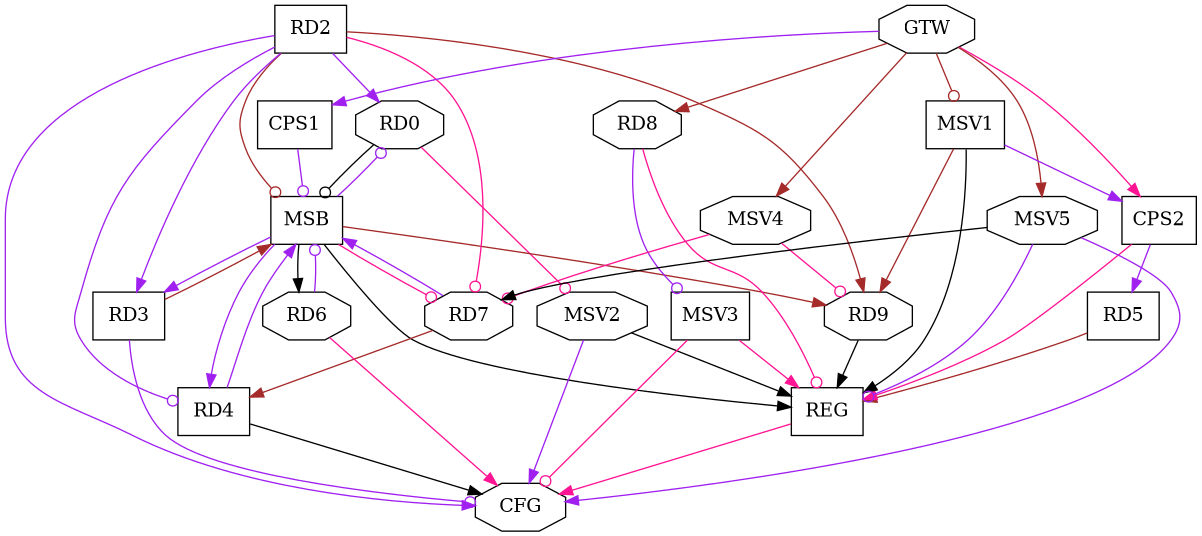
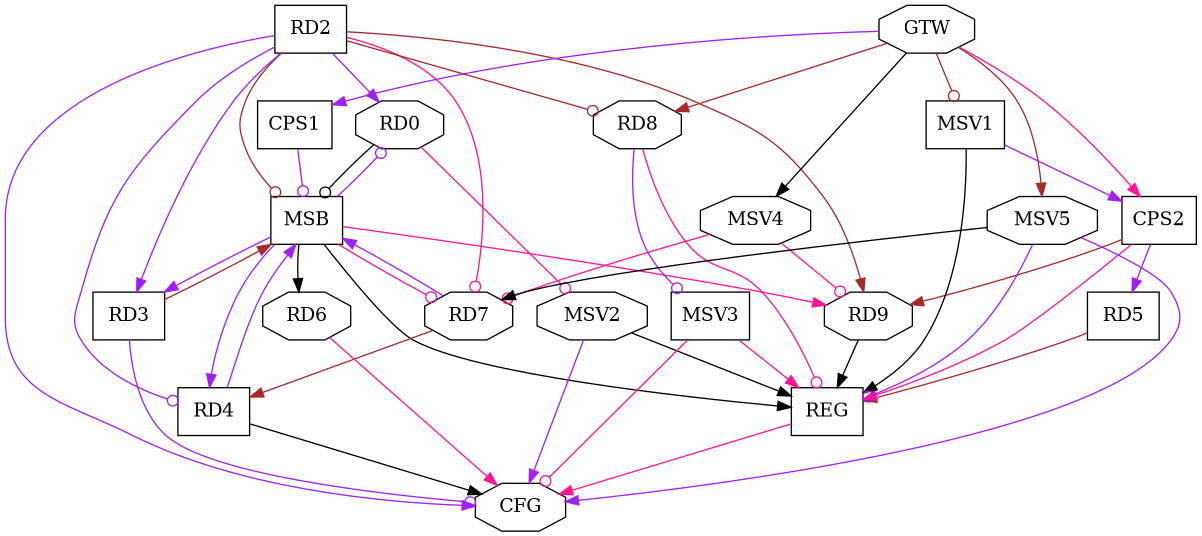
  strict digraph {
    fontname="DejaVu Serif"
    node [fontname="DejaVu Serif" shape=octagon]
    edge [arrowhead=normal color=purple fontname="DejaVu Serif"]
    n1 [label=RD0]
    n2 [label=MSB shape=box]
    n3 [label=MSV2]
    n4 [label=RD3 shape=box]
    n5 [label=RD4 shape=box]
    n6 [label=RD7]
    n7 [label=RD9]
    n8 [label=REG shape=box]
    n9 [label=RD6]
    n10 [label=CFG]
    n11 [label=RD2 shape=box]
    n12 [label=RD8]
    n13 [label=MSV3 shape=box]
    n14 [label=RD5 shape=box]
    n15 [label=CPS1 shape=box]
    n16 [label=CPS2 shape=box]
    n17 [label=GTW]
    n18 [label=MSV1 shape=box]
    n19 [label=MSV4]
    n20 [label=MSV5]
    n1 -> n2 [arrowhead=odot color=black]
    n1 -> n3 [arrowhead=odot color=deeppink]
    n2 -> n1 [arrowhead=odot]
    n2 -> n4
    n2 -> n5
    n2 -> n6 [arrowhead=odot color=deeppink]
-   n2 -> n7 [color=brown]
+   n2 -> n7 [color=deeppink]
    n2 -> n8 [color=black]
    n2 -> n9 [color=black]
    n3 -> n8 [color=black]
    n3 -> n10
    n4 -> n2 [color=brown]
    n4 -> n10 [arrowhead=odot]
    n5 -> n2
    n5 -> n10 [color=black]
    n6 -> n2
    n6 -> n5 [color=brown]
    n7 -> n8 [color=black]
    n8 -> n10 [color=deeppink]
-   n9 -> n2 [arrowhead=odot]
    n9 -> n10 [color=deeppink]
    n11 -> n1
    n11 -> n2 [arrowhead=odot color=brown]
    n11 -> n4
    n11 -> n5 [arrowhead=odot]
    n11 -> n6 [arrowhead=odot color=deeppink]
    n11 -> n7 [color=brown]
    n11 -> n10
+   n11 -> n12 [arrowhead=odot color=brown]
    n12 -> n8 [arrowhead=odot color=deeppink]
    n12 -> n13 [arrowhead=odot]
    n13 -> n8 [color=deeppink]
    n13 -> n10 [arrowhead=odot color=deeppink]
    n14 -> n8 [color=brown]
    n15 -> n2 [arrowhead=odot]
-   n18 -> n7 [color=brown]
+   n16 -> n7 [color=brown]
    n16 -> n8 [color=deeppink]
    n16 -> n14
    n17 -> n12 [color=brown]
    n17 -> n15
    n17 -> n16 [color=deeppink]
    n17 -> n18 [arrowhead=odot color=brown]
-   n17 -> n19 [color=brown]
+   n17 -> n19 [color=black]
    n17 -> n20 [color=brown]
    n18 -> n8 [color=black]
    n18 -> n16
    n19 -> n6 [arrowhead=odot color=deeppink]
    n19 -> n7 [arrowhead=odot color=deeppink]
    n20 -> n6 [color=black]
    n20 -> n8 [arrowhead=odot]
    n20 -> n10
  }
